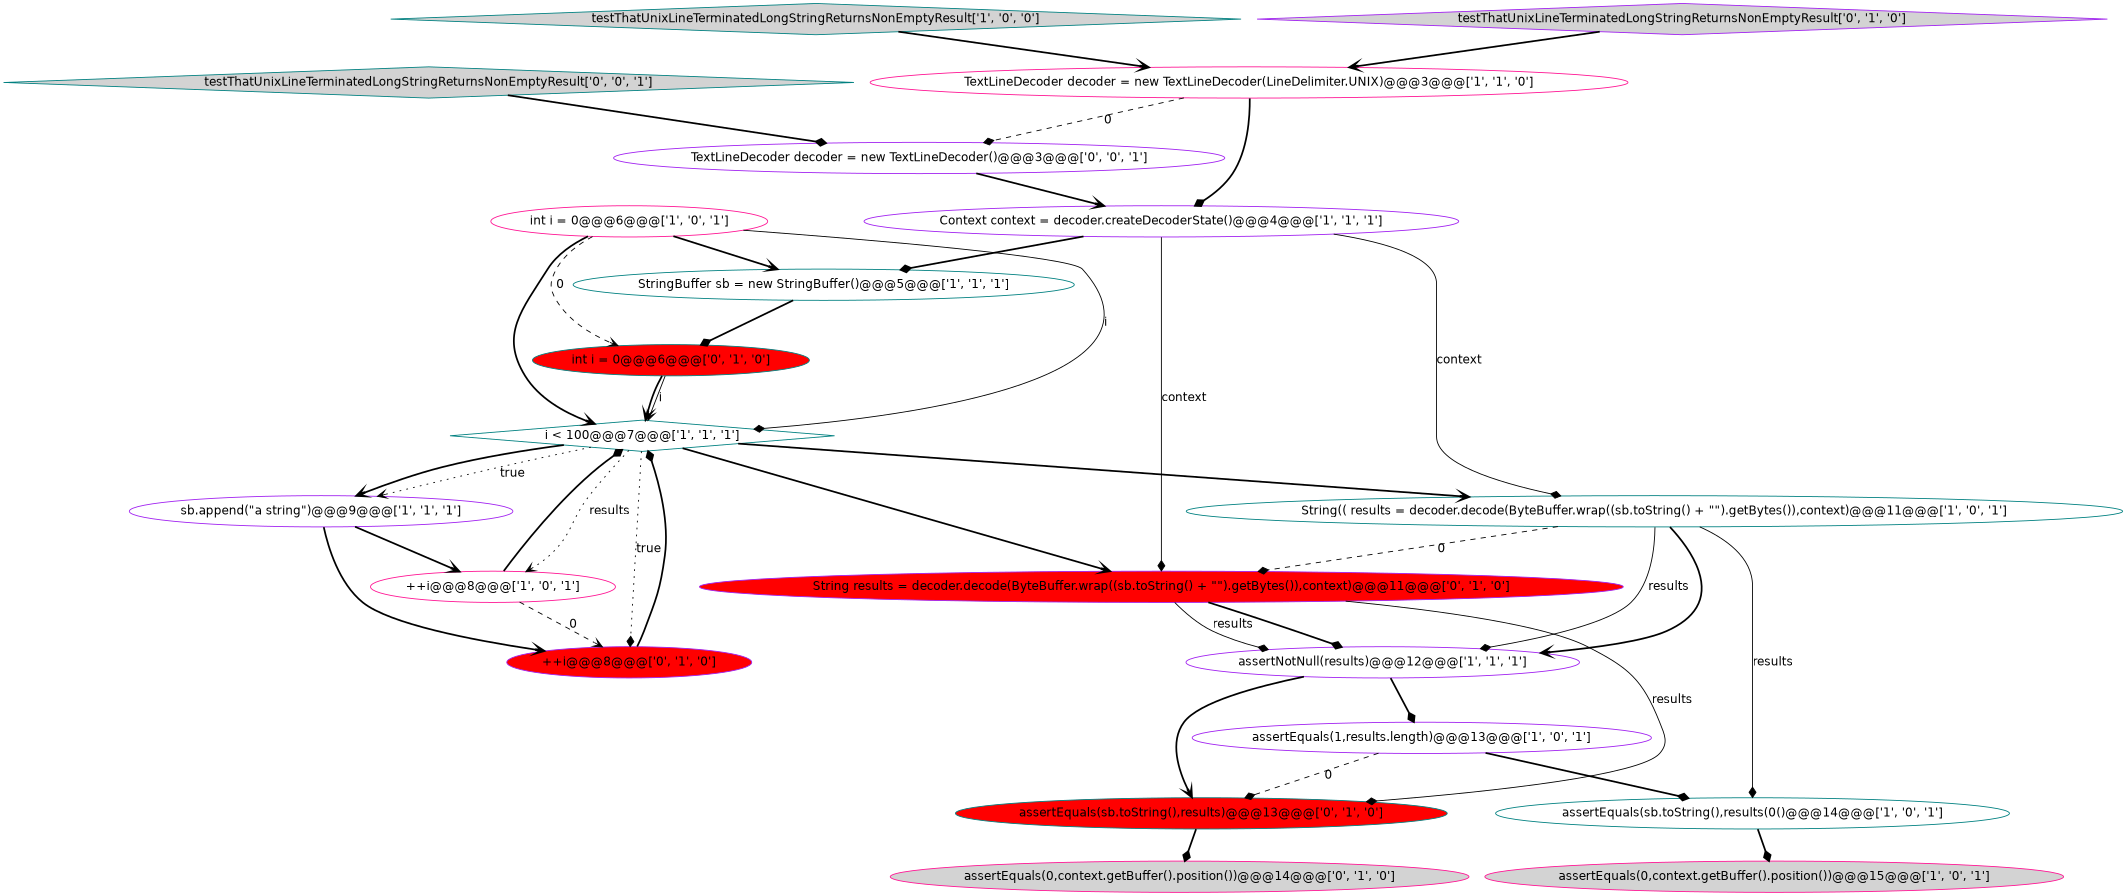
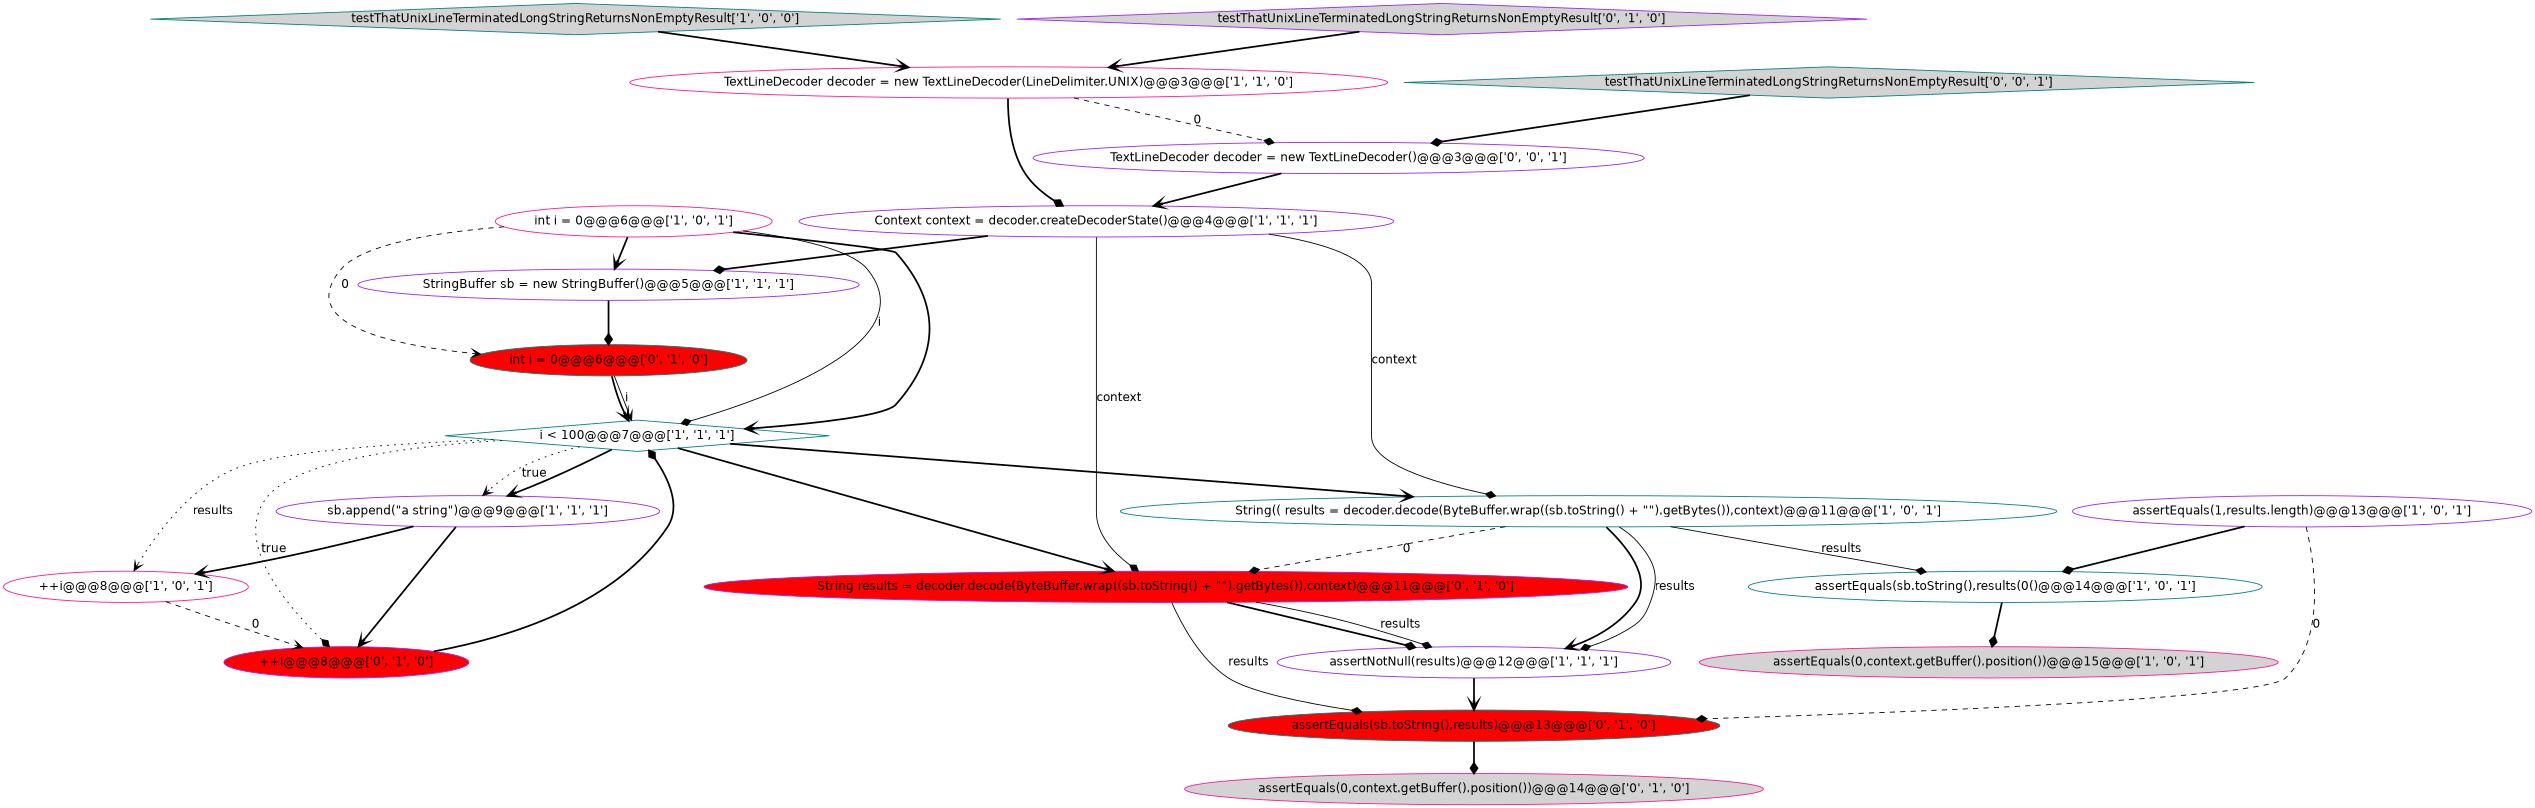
  digraph {
    fontname="DejaVu Sans"
    node [color=purple fillcolor=white fontname="DejaVu Sans" shape=ellipse style=filled]
    edge [arrowhead=diamond fontname="DejaVu Sans" style=bold]
    n1 [color=teal label="i < 100@@@7@@@['1', '1', '1']" shape=diamond]
    n2 [label="sb.append(\"a string\")@@@9@@@['1', '1', '1']"]
    n3 [fillcolor=red label="++i@@@8@@@['0', '1', '0']"]
    n4 [fillcolor=red label="String results = decoder.decode(ByteBuffer.wrap((sb.toString() + \"\").getBytes()),context)@@@11@@@['0', '1', '0']"]
    n5 [color=deeppink label="++i@@@8@@@['1', '0', '1']"]
    n6 [color=teal label="String(( results = decoder.decode(ByteBuffer.wrap((sb.toString() + \"\").getBytes()),context)@@@11@@@['1', '0', '1']"]
    n7 [color=teal fillcolor=red label="assertEquals(sb.toString(),results)@@@13@@@['0', '1', '0']"]
    n8 [label="assertNotNull(results)@@@12@@@['1', '1', '1']"]
    n9 [color=teal label="assertEquals(sb.toString(),results(0()@@@14@@@['1', '0', '1']"]
    n10 [color=teal fillcolor=lightgray label="testThatUnixLineTerminatedLongStringReturnsNonEmptyResult['1', '0', '0']" shape=diamond]
    n11 [color=deeppink label="TextLineDecoder decoder = new TextLineDecoder(LineDelimiter.UNIX)@@@3@@@['1', '1', '0']"]
    n12 [label="Context context = decoder.createDecoderState()@@@4@@@['1', '1', '1']"]
    n13 [label="TextLineDecoder decoder = new TextLineDecoder()@@@3@@@['0', '0', '1']"]
    n14 [color=deeppink fillcolor=lightgray label="assertEquals(0,context.getBuffer().position())@@@14@@@['0', '1', '0']"]
-   n15 [color=teal label="StringBuffer sb = new StringBuffer()@@@5@@@['1', '1', '1']"]
+   n15 [label="StringBuffer sb = new StringBuffer()@@@5@@@['1', '1', '1']"]
    n16 [color=teal fillcolor=red label="int i = 0@@@6@@@['0', '1', '0']"]
    n17 [color=deeppink label="int i = 0@@@6@@@['1', '0', '1']"]
    n18 [color=teal fillcolor=lightgray label="testThatUnixLineTerminatedLongStringReturnsNonEmptyResult['0', '0', '1']" shape=diamond]
    n19 [label="assertEquals(1,results.length)@@@13@@@['1', '0', '1']"]
    n20 [color=deeppink fillcolor=lightgray label="assertEquals(0,context.getBuffer().position())@@@15@@@['1', '0', '1']"]
    n21 [fillcolor=lightgray label="testThatUnixLineTerminatedLongStringReturnsNonEmptyResult['0', '1', '0']" shape=diamond]
    n1 -> n2 [arrowhead=vee label=true style=dotted]
    n1 -> n2 [arrowhead=vee]
    n1 -> n3 [label=true style=dotted]
    n1 -> n4 [arrowhead=vee]
    n1 -> n5 [arrowhead=vee label=results style=dotted]
    n1 -> n6 [arrowhead=vee]
    n2 -> n3 [arrowhead=vee]
    n2 -> n5 [arrowhead=vee]
    n3 -> n1
    n4 -> n7 [label=results style=solid]
    n4 -> n8
    n4 -> n8 [label=results style=solid]
-   n5 -> n1
    n5 -> n3 [arrowhead=vee label=0 style=dashed]
    n6 -> n4 [label=0 style=dashed]
    n6 -> n8 [arrowhead=vee]
    n6 -> n8 [label=results style=solid]
    n6 -> n9 [label=results style=solid]
    n7 -> n14
    n8 -> n7 [arrowhead=vee]
-   n8 -> n19
    n9 -> n20
    n10 -> n11 [arrowhead=vee]
    n11 -> n12
    n11 -> n13 [label=0 style=dashed]
    n12 -> n4 [label=context style=solid]
    n12 -> n6 [label=context style=solid]
    n12 -> n15
    n13 -> n12 [arrowhead=vee]
    n15 -> n16
    n16 -> n1 [arrowhead=vee]
    n16 -> n1 [arrowhead=vee label=i style=solid]
    n17 -> n1 [arrowhead=vee]
    n17 -> n1 [label=i style=solid]
    n17 -> n15 [arrowhead=vee]
    n17 -> n16 [arrowhead=vee label=0 style=dashed]
    n18 -> n13
    n19 -> n7 [label=0 style=dashed]
    n19 -> n9
    n21 -> n11 [arrowhead=vee]
  }
